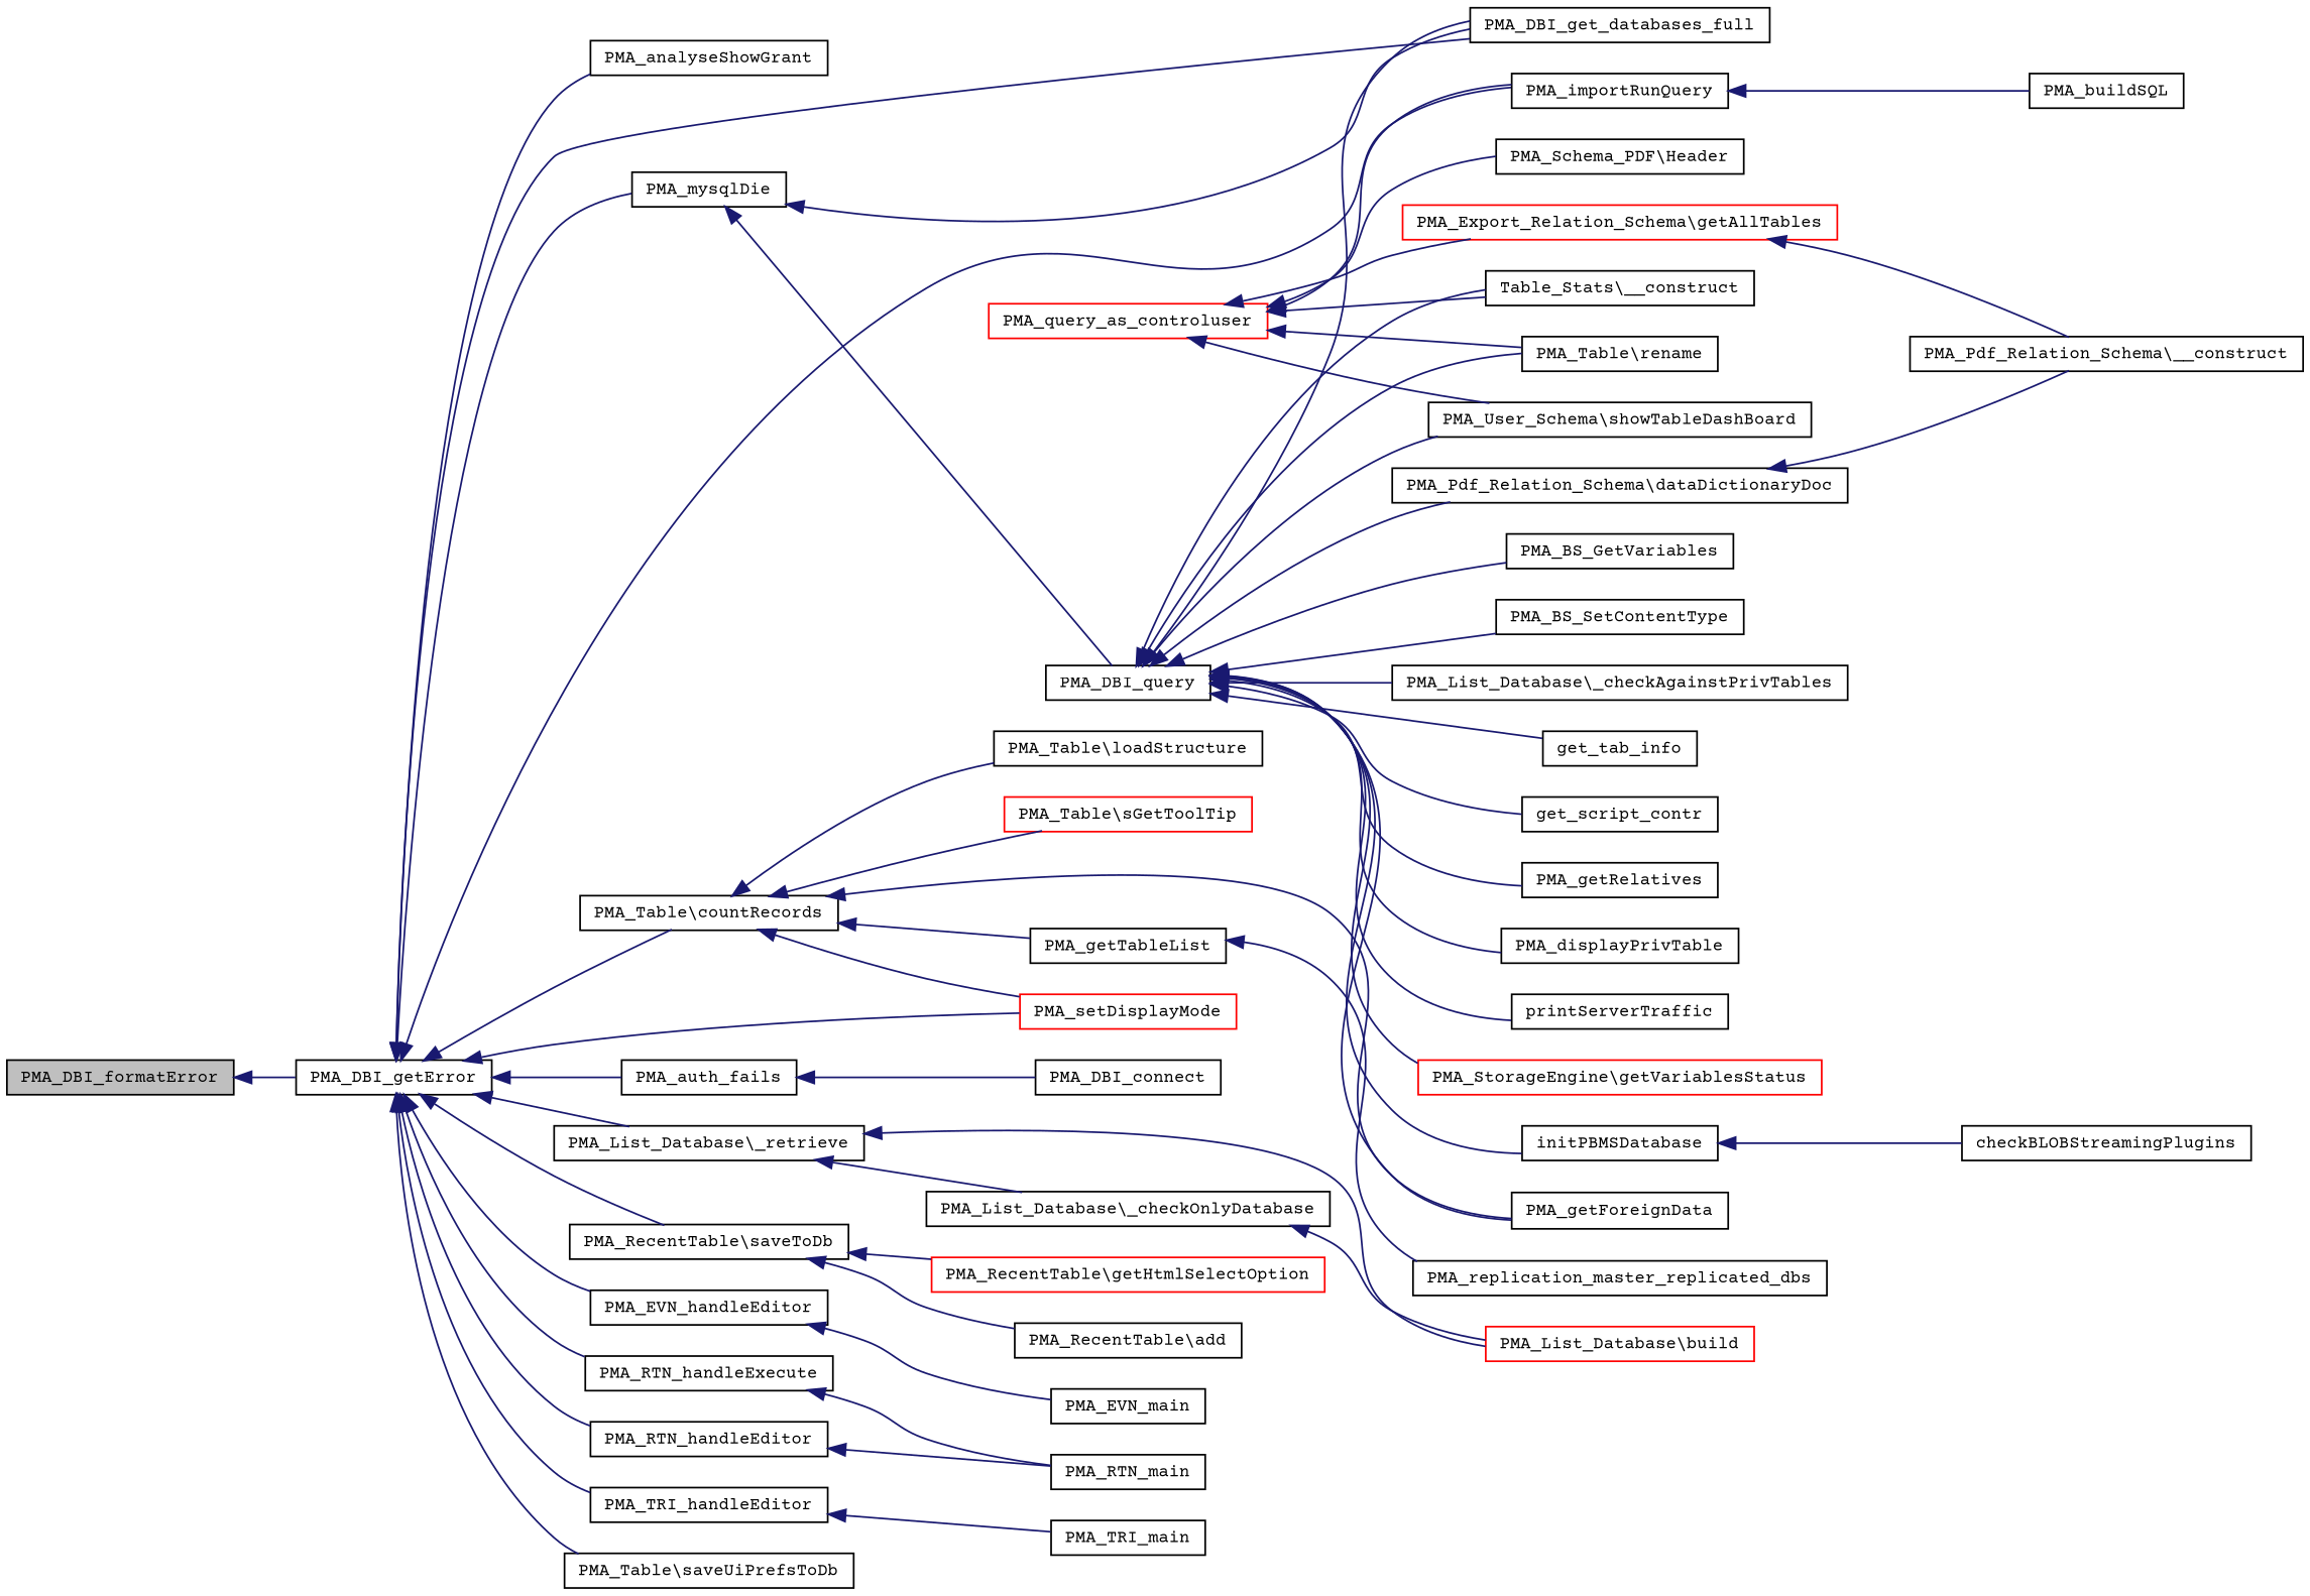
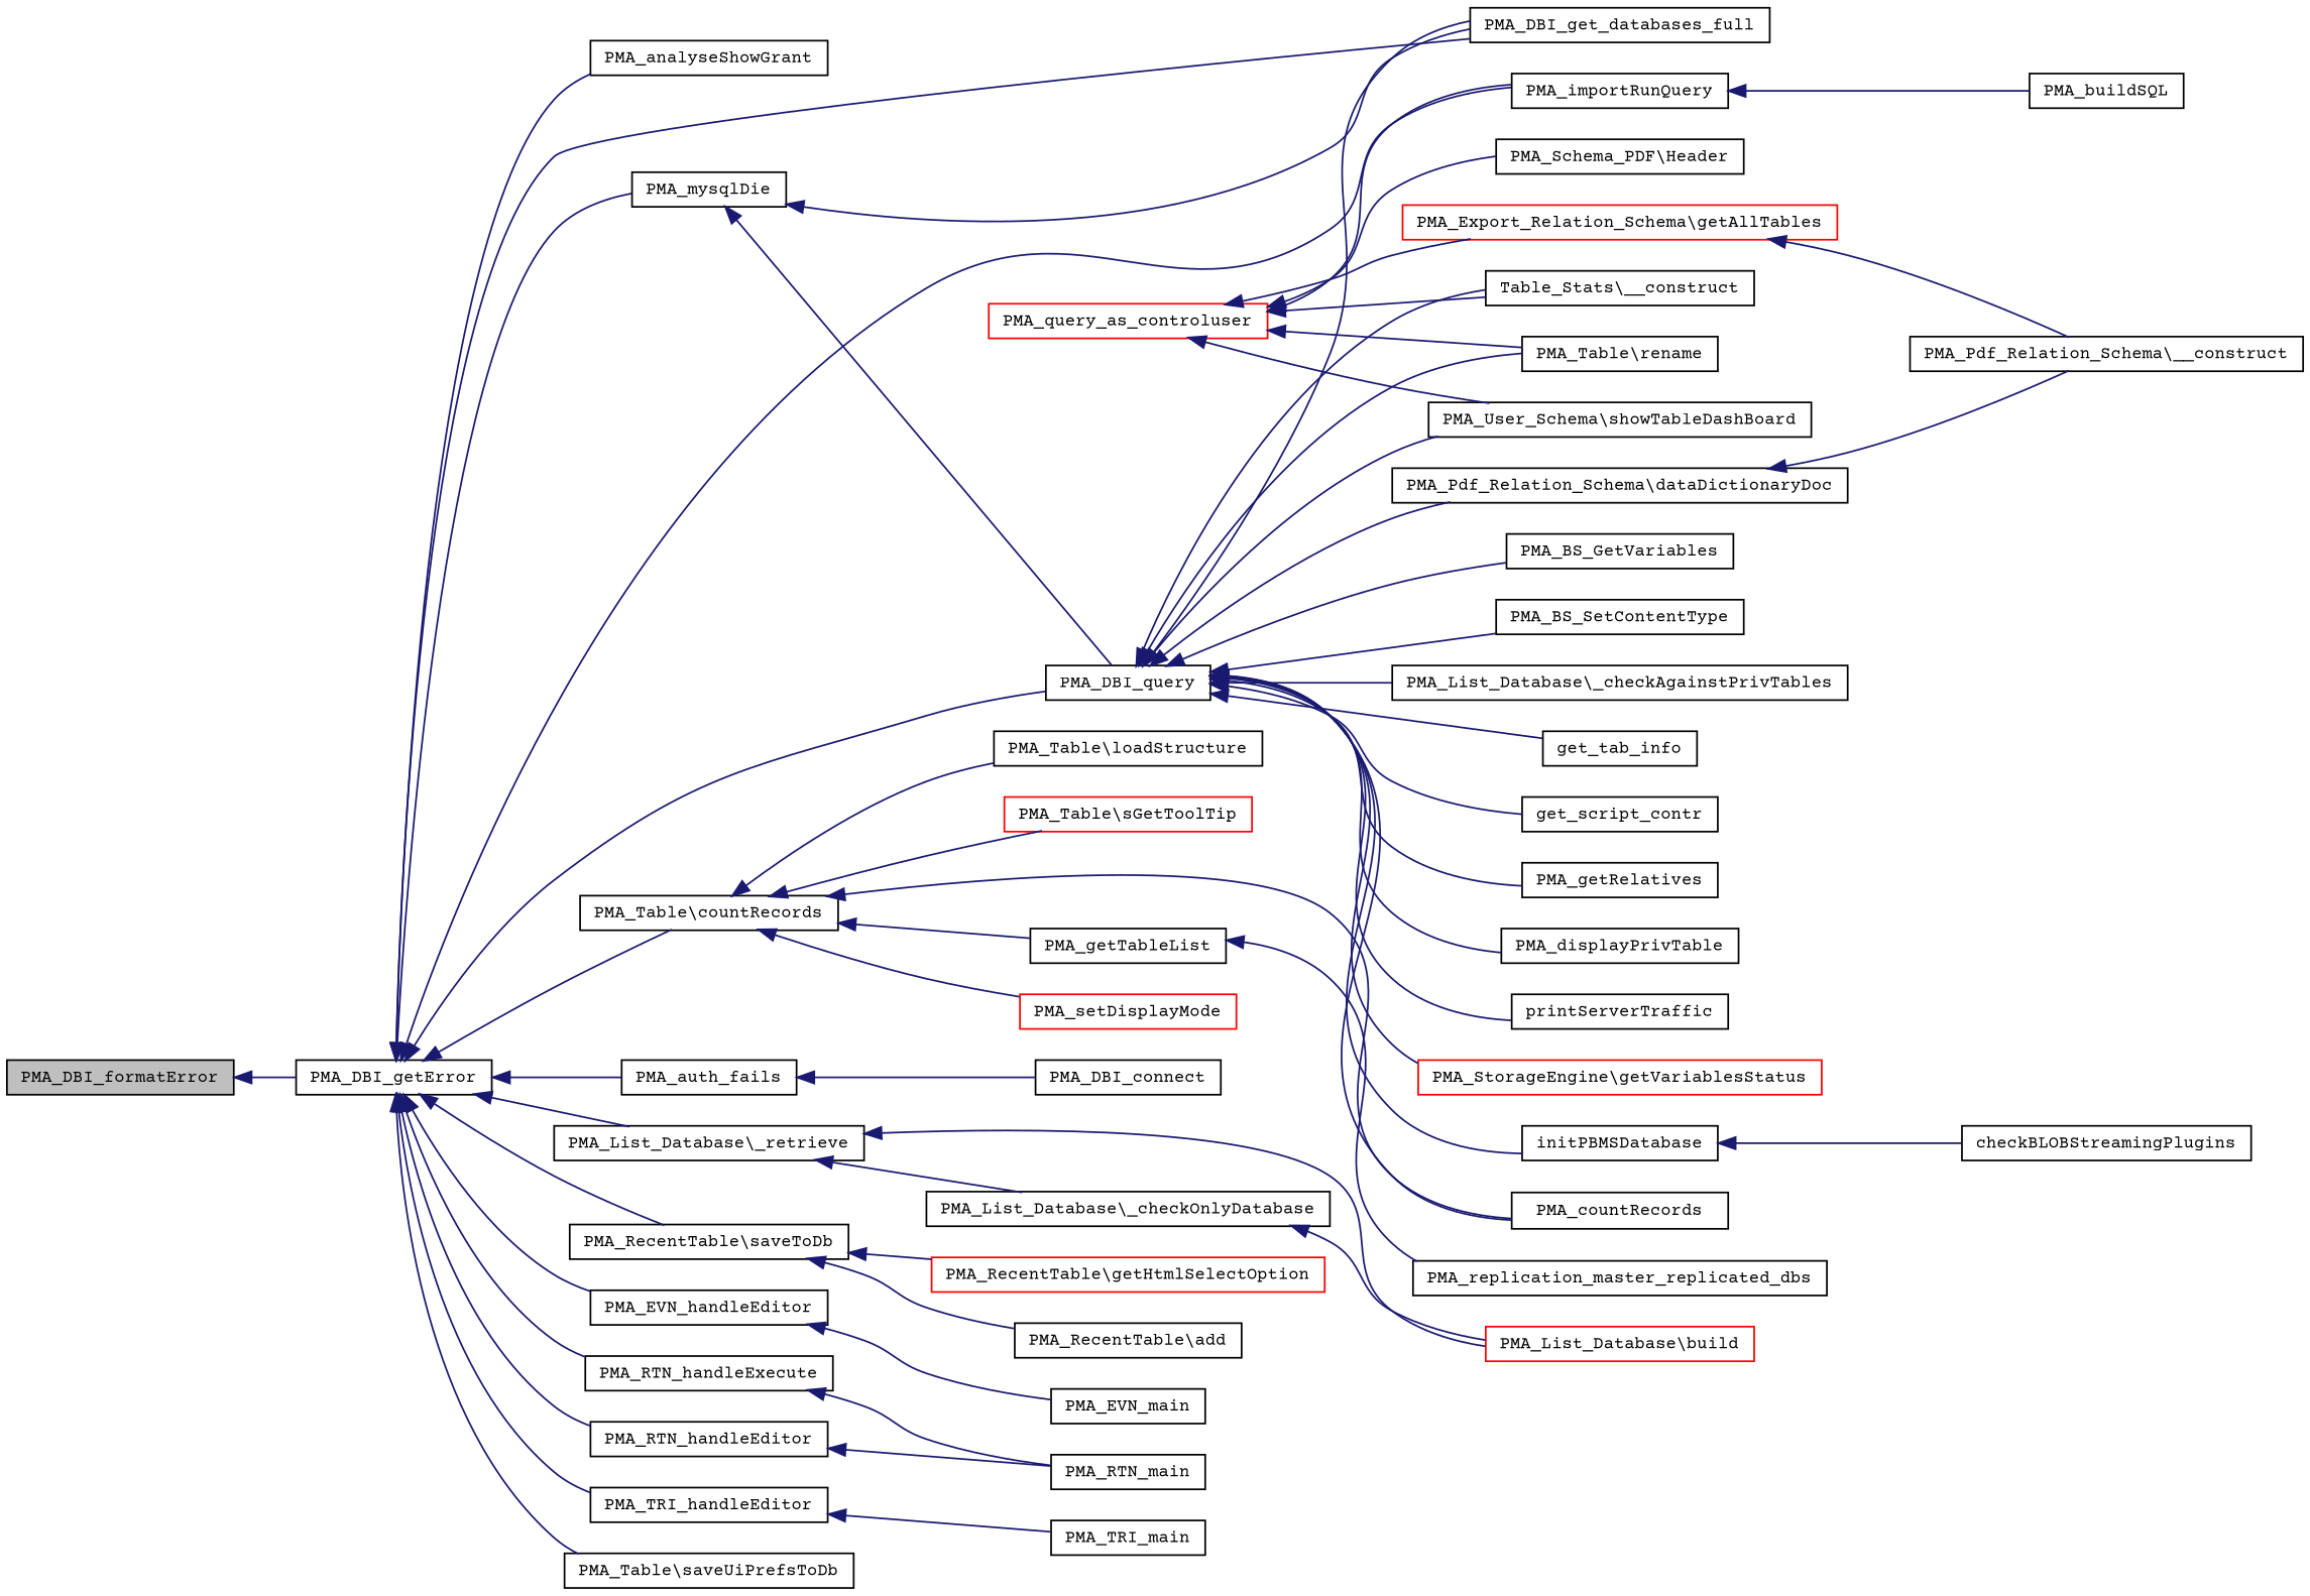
  digraph {
    fontname="Courier Prime"
    rankdir=LR
    node [color=black fillcolor=white fontname="Courier Prime" fontsize=10 shape=record style=filled]
    edge [color=midnightblue dir=back fontname="Courier Prime" fontsize=10 labelfontname=Helvetica labelfontsize=10 style=solid]
    n1 [fillcolor=grey75 fontcolor=black height=0.2 label=PMA_DBI_formatError width=0.4]
    n2 [height=0.2 label=PMA_DBI_getError width=0.4]
    n3 [height=0.2 label=PMA_analyseShowGrant width=0.4]
    n4 [height=0.2 label=PMA_mysqlDie width=0.4]
    n5 [height=0.2 label=PMA_auth_fails width=0.4]
    n6 [height=0.2 label=PMA_DBI_query width=0.4]
    n7 [height=0.2 label=PMA_DBI_get_databases_full width=0.4]
    n8 [height=0.2 label=PMA_importRunQuery width=0.4]
    n9 [height=0.2 label="PMA_List_Database\\_retrieve" width=0.4]
    n10 [height=0.2 label="PMA_RecentTable\\saveToDb" width=0.4]
    n11 [height=0.2 label=PMA_EVN_handleEditor width=0.4]
    n12 [height=0.2 label=PMA_RTN_handleEditor width=0.4]
    n13 [height=0.2 label=PMA_RTN_handleExecute width=0.4]
    n14 [height=0.2 label=PMA_TRI_handleEditor width=0.4]
    n15 [height=0.2 label="PMA_Table\\countRecords" width=0.4]
    n16 [height=0.2 label="PMA_Table\\saveUiPrefsToDb" width=0.4]
    n17 [height=0.2 label=PMA_DBI_connect width=0.4]
    n18 [height=0.2 label=initPBMSDatabase width=0.4]
    n19 [height=0.2 label=PMA_BS_GetVariables width=0.4]
    n20 [height=0.2 label=PMA_BS_SetContentType width=0.4]
    n21 [height=0.2 label="Table_Stats\\__construct" width=0.4]
    n22 [height=0.2 label="PMA_List_Database\\_checkAgainstPrivTables" width=0.4]
    n23 [height=0.2 label="PMA_Pdf_Relation_Schema\\dataDictionaryDoc" width=0.4]
    n24 [height=0.2 label=get_tab_info width=0.4]
    n25 [height=0.2 label=get_script_contr width=0.4]
    n26 [height=0.2 label="PMA_Table\\rename" width=0.4]
    n27 [height=0.2 label="PMA_User_Schema\\showTableDashBoard" width=0.4]
-   n28 [height=0.2 label=PMA_getForeignData width=0.4]
+   n28 [height=0.2 label=PMA_countRecords width=0.4]
    n29 [height=0.2 label=PMA_getRelatives width=0.4]
    n30 [height=0.2 label=PMA_displayPrivTable width=0.4]
    n31 [height=0.2 label=printServerTraffic width=0.4]
    n32 [color=red height=0.2 label="PMA_StorageEngine\\getVariablesStatus" width=0.4]
    n33 [height=0.2 label=PMA_buildSQL width=0.4]
    n34 [color=red height=0.2 label="PMA_List_Database\\build" width=0.4]
    n35 [height=0.2 label="PMA_List_Database\\_checkOnlyDatabase" width=0.4]
    n36 [color=red height=0.2 label="PMA_RecentTable\\getHtmlSelectOption" width=0.4]
    n37 [height=0.2 label="PMA_RecentTable\\add" width=0.4]
    n38 [height=0.2 label=PMA_EVN_main width=0.4]
    n39 [height=0.2 label=PMA_RTN_main width=0.4]
    n40 [height=0.2 label=PMA_TRI_main width=0.4]
    n41 [height=0.2 label=PMA_getTableList width=0.4]
    n42 [color=red height=0.2 label=PMA_setDisplayMode width=0.4]
    n43 [height=0.2 label="PMA_Table\\loadStructure" width=0.4]
    n44 [color=red height=0.2 label="PMA_Table\\sGetToolTip" width=0.4]
    n45 [height=0.2 label=checkBLOBStreamingPlugins width=0.4]
    n46 [height=0.2 label="PMA_Pdf_Relation_Schema\\__construct" width=0.4]
    n47 [color=red height=0.2 label=PMA_query_as_controluser width=0.4]
    n48 [color=red height=0.2 label="PMA_Export_Relation_Schema\\getAllTables" width=0.4]
    n49 [height=0.2 label="PMA_Schema_PDF\\Header" width=0.4]
    n50 [height=0.2 label=PMA_replication_master_replicated_dbs width=0.4]
    n1 -> n2
    n2 -> n3
    n2 -> n4
    n2 -> n5
-   n2 -> n42
+   n2 -> n6
    n2 -> n7
    n2 -> n8
    n2 -> n9
    n2 -> n10
    n2 -> n11
    n2 -> n12
    n2 -> n13
    n2 -> n14
    n2 -> n15
    n2 -> n16
    n4 -> n6
    n4 -> n7
    n5 -> n17
    n6 -> n7
    n6 -> n18
    n6 -> n19
    n6 -> n20
    n6 -> n21
    n6 -> n22
    n6 -> n23
    n6 -> n24
    n6 -> n25
    n6 -> n26
    n6 -> n27
    n6 -> n28
    n6 -> n29
    n6 -> n30
    n6 -> n31
    n6 -> n32
    n8 -> n33
    n9 -> n34
    n9 -> n35
    n10 -> n36
    n10 -> n37
    n11 -> n38
    n12 -> n39
    n13 -> n39
    n14 -> n40
    n15 -> n28
    n15 -> n41
    n15 -> n42
    n15 -> n43
    n15 -> n44
    n18 -> n45
    n23 -> n46
    n35 -> n34
    n41 -> n50
    n47 -> n8
    n47 -> n21
    n47 -> n26
    n47 -> n27
    n47 -> n48
    n47 -> n49
    n48 -> n46
  }
